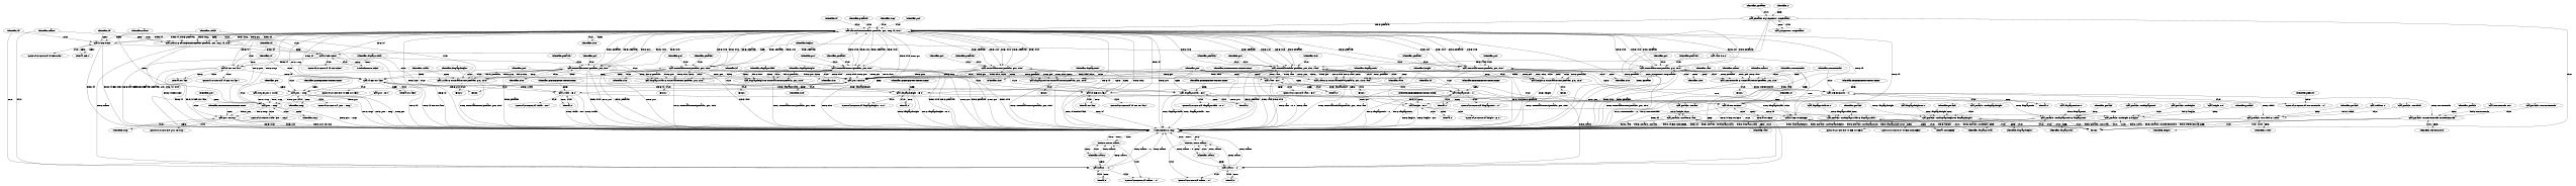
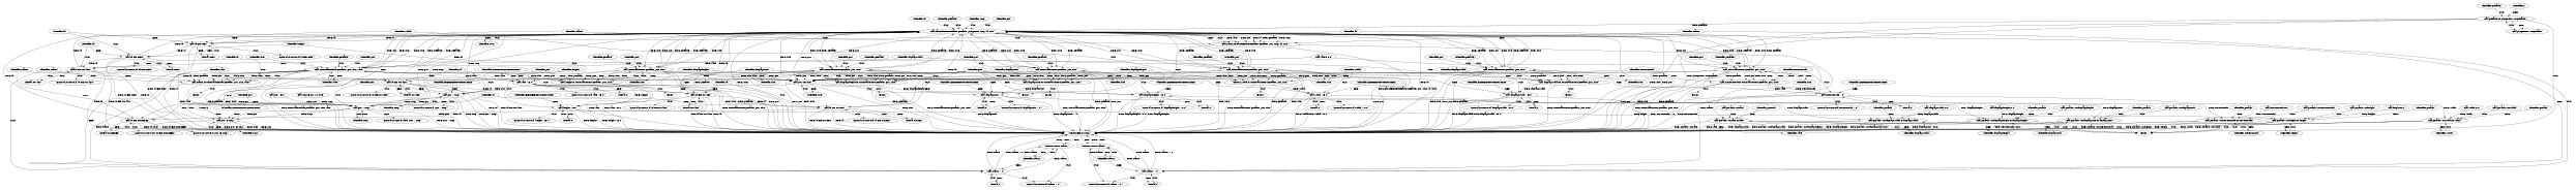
  digraph {
    n1 [label="(Call,pReader = pSegment->m_pReader)"]
-   n2 [label="(Call,ParseElementHeader(pReader, pos, stop, id, size))"]
+   n2 [label="(Call,ParseElementHeader(pReader, pSegment, stop, id, size))"]
    n3 [label="(Block,)"]
    n4 [label="(Call,pSegment->m_pReader)"]
    n5 [label="(MethodReturn,long)"]
    n6 [label="(Call,status = ParseElementHeader(pReader, pos, stop, id, size))"]
    n7 [label="(Call,id == 0x30)"]
    n8 [label="(Call,UnserializeUInt(pReader, pos, size))"]
    n9 [label="(Call,pos += size)"]
    n10 [label="(Call,pos > stop)"]
    n11 [label="(Call,UnserializeUInt(pReader, pos, size))"]
    n12 [label="(Call,UnserializeUInt(pReader, pos, size))"]
    n13 [label="(Call,UnserializeUInt(pReader, pos, size))"]
    n14 [label="(Call,UnserializeUInt(pReader, pos, size))"]
    n15 [label="(Call,UnserializeUInt(pReader, pos, size))"]
    n16 [label="(Call,UnserializeFloat(pReader, pos, size, rate))"]
    n17 [label="(Identifier,size)"]
    n18 [label="(Return,return status;)"]
    n19 [label="(Return,return status;)"]
    n20 [label="(Call,status < 0)"]
    n21 [label="(Block,)"]
    n22 [label="(Call,id == 0x3A)"]
    n23 [label="(Literal,0x30)"]
    n24 [label="(ControlStructure,if (id == 0x30))"]
-   n25 [label="(Call,width = UnserializeUInt(pReader, pos, size))"]
+   n25 [label="(Return,width = UnserializeUInt(pReader, pos, size))"]
    n26 [label="(Identifier,size)"]
    n27 [label="(Identifier,size)"]
    n28 [label="(Call,pos < stop)"]
    n29 [label="(ControlStructure,if (pos > stop))"]
    n30 [label="(Identifier,stop)"]
    n31 [label="(Call,height = UnserializeUInt(pReader, pos, size))"]
    n32 [label="(Identifier,size)"]
    n33 [label="(Call,display_width = UnserializeUInt(pReader, pos, size))"]
    n34 [label="(Identifier,size)"]
    n35 [label="(Call,display_height = UnserializeUInt(pReader, pos, size))"]
    n36 [label="(Identifier,size)"]
    n37 [label="(Call,display_unit = UnserializeUInt(pReader, pos, size))"]
    n38 [label="(Identifier,size)"]
    n39 [label="(Call,stereo_mode = UnserializeUInt(pReader, pos, size))"]
    n40 [label="(Identifier,size)"]
    n41 [label="(Call,status = UnserializeFloat(pReader, pos, size, rate))"]
    n42 [label="(Call,rate <= 0)"]
    n43 [label="(Identifier,rate)"]
    n44 [label="(ControlStructure,if (status < 0))"]
    n45 [label="(Literal,0)"]
    n46 [label="(Identifier,status)"]
    n47 [label="(Call,id == 0x14B0)"]
    n48 [label="(ControlStructure,if (id == 0x3A))"]
-   n49 [label="(MethodReturn,0x3A)"]
+   n49 [label="(Literal,0x3A)"]
    n50 [label="(Call,id == 0x14BA)"]
    n51 [label="(Literal,0x14B0)"]
    n52 [label="(ControlStructure,if (id == 0x14B0))"]
    n53 [label="(Call,id == 0x14B2)"]
    n54 [label="(ControlStructure,if (id == 0x14BA))"]
    n55 [label="(Literal,0x14BA)"]
    n56 [label="(Call,id == 0x13B8)"]
    n57 [label="(ControlStructure,if (id == 0x14B2))"]
    n58 [label="(Literal,0x14B2)"]
    n59 [label="(Call,id == 0x0383E3)"]
    n60 [label="(Literal,0x13B8)"]
    n61 [label="(ControlStructure,if (id == 0x13B8))"]
    n62 [label="(Literal,0x0383E3)"]
    n63 [label="(ControlStructure,if (id == 0x0383E3))"]
    n64 [label="(Call,width <= 0)"]
    n65 [label="(Block,)"]
    n66 [label="(Call,pTrack->m_width = width)"]
    n67 [label="(ControlStructure,if (width <= 0))"]
    n68 [label="(Literal,0)"]
    n69 [label="(Identifier,width)"]
    n70 [label="(Call,pos != stop)"]
    n71 [label="(Identifier,stop)"]
    n72 [label="(ControlStructure,while (pos < stop))"]
    n73 [label="(ControlStructure,if (pos != stop))"]
    n74 [label="(Identifier,stop)"]
    n75 [label="(Call,height <= 0)"]
    n76 [label="(Block,)"]
    n77 [label="(Call,pTrack->m_height = height)"]
    n78 [label="(ControlStructure,if (height <= 0))"]
    n79 [label="(Literal,0)"]
    n80 [label="(Identifier,height)"]
    n81 [label="(Call,display_width <= 0)"]
    n82 [label="(Block,)"]
    n83 [label="(Call,pTrack->m_display_width = display_width)"]
    n84 [label="(Literal,0)"]
    n85 [label="(ControlStructure,if (display_width <= 0))"]
    n86 [label="(Identifier,display_width)"]
    n87 [label="(Call,display_height <= 0)"]
    n88 [label="(Block,)"]
    n89 [label="(Call,pTrack->m_display_height = display_height)"]
    n90 [label="(ControlStructure,if (display_height <= 0))"]
    n91 [label="(Literal,0)"]
    n92 [label="(Identifier,display_height)"]
    n93 [label="(Call,display_unit < 0)"]
    n94 [label="(Block,)"]
    n95 [label="(Call,pTrack->m_display_unit = display_unit)"]
    n96 [label="(Literal,0)"]
    n97 [label="(ControlStructure,if (display_unit < 0))"]
    n98 [label="(Identifier,display_unit)"]
    n99 [label="(Call,stereo_mode < 0)"]
    n100 [label="(Block,)"]
    n101 [label="(Call,pTrack->m_stereo_mode = stereo_mode)"]
    n102 [label="(ControlStructure,if (stereo_mode < 0))"]
    n103 [label="(Literal,0)"]
    n104 [label="(Identifier,stereo_mode)"]
    n105 [label="(Call,status < 0)"]
    n106 [label="(Block,)"]
    n107 [label="(ControlStructure,if (rate <= 0))"]
    n108 [label="(Literal,0)"]
    n109 [label="(ControlStructure,if (status < 0))"]
    n110 [label="(Literal,0)"]
    n111 [label="(Identifier,status)"]
    n112 [label="(Call,pTrack->m_rate = rate)"]
    n113 [label="(Identifier,rate)"]
    n114 [label="(Call,pTrack->m_display_height)"]
    n115 [label="(Identifier,pos)"]
    n116 [label="(Call,pTrack->m_height)"]
    n117 [label="(Identifier,pReader)"]
    n118 [label="(Identifier,id)"]
    n119 [label="(Identifier,E_FILE_FORMAT_INVALID)"]
    n120 [label="(Call,height = 0)"]
    n121 [label="(Call,display_height = 0)"]
    n122 [label="(Identifier,pos)"]
    n123 [label="(Identifier,pReader)"]
    n124 [label="(Identifier,width)"]
    n125 [label="(Identifier,status)"]
    n126 [label="(Identifier,id)"]
    n127 [label="(Identifier,pos)"]
    n128 [label="(Identifier,pTrack)"]
    n129 [label="(Identifier,pReader)"]
    n130 [label="(Identifier,display_height)"]
    n131 [label="(Identifier,pReader)"]
    n132 [label="(Identifier,pTrack)"]
    n133 [label="(Call,rate = 6.0)"]
    n134 [label="(Identifier,status)"]
    n135 [label="(Identifier,id)"]
    n136 [label="(Identifier,pReader)"]
    n137 [label="(Identifier,height)"]
    n138 [label="(Identifier,display_width)"]
    n139 [label="(Identifier,pos)"]
    n140 [label="(Identifier,rate)"]
    n141 [label="(Identifier,id)"]
    n142 [label="(Identifier,pTrack)"]
    n143 [label="(Identifier,id)"]
    n144 [label="(Call,pos >= 0)"]
    n145 [label="(Identifier,id)"]
    n146 [label="(Identifier,E_FILE_FORMAT_INVALID)"]
    n147 [label="(Call,pTrack->m_stereo_mode)"]
    n148 [label="(Identifier,size)"]
    n149 [label="(Identifier,status)"]
    n150 [label="(Identifier,status)"]
    n151 [label="(Identifier,display_height)"]
    n152 [label="(Identifier,pResult)"]
    n153 [label="(Call,display_width = 0)"]
    n154 [label="(Identifier,pReader)"]
    n155 [label="(Identifier,width)"]
    n156 [label="(Identifier,stereo_mode)"]
    n157 [label="(Identifier,stop)"]
    n158 [label="(Identifier,pos)"]
    n159 [label="(Identifier,E_FILE_FORMAT_INVALID)"]
-   n160 [label="(Call,display_unit = 0)"]
    n161 [label="(Identifier,pos)"]
    n162 [label="(Identifier,pos)"]
    n163 [label="(Identifier,E_FILE_FORMAT_INVALID)"]
    n164 [label="(Identifier,E_FILE_FORMAT_INVALID)"]
    n165 [label="(Call,stop = pos + s.size)"]
    n166 [label="(Identifier,stereo_mode)"]
    n167 [label="(Call,pTrack->m_rate)"]
    n168 [label="(Identifier,E_FILE_FORMAT_INVALID)"]
    n169 [label="(Identifier,id)"]
    n170 [label="(Identifier,pos)"]
    n171 [label="(Identifier,pTrack)"]
    n172 [label="(Identifier,display_unit)"]
    n173 [label="(Identifier,E_FILE_FORMAT_INVALID)"]
    n174 [label="(Identifier,height)"]
    n175 [label="(Call,width = 0)"]
    n176 [label="(Identifier,id)"]
    n177 [label="(Identifier,pReader)"]
    n178 [label="(Identifier,pos)"]
    n179 [label="(Identifier,pTrack)"]
    n180 [label="(Identifier,E_FILE_FORMAT_INVALID)"]
    n181 [label="(Call,pTrack->m_width)"]
    n182 [label="(Call,pTrack->m_display_unit)"]
    n183 [label="(Identifier,display_unit)"]
    n184 [label="(Identifier,pos)"]
    n185 [label="(Identifier,pReader)"]
    n186 [label="(Call,stereo_mode = 0)"]
    n187 [label="(Identifier,pos)"]
    n188 [label="(Identifier,pTrack)"]
    n189 [label="(Identifier,s)"]
    n190 [label="(Identifier,pReader)"]
    n191 [label="(Identifier,E_FILE_FORMAT_INVALID)"]
    n192 [label="(Identifier,pos)"]
    n193 [label="(Identifier,display_width)"]
+   1000373
    n1 -> n2 [label="DDG: pReader"]
    n1 -> n3 [label="AST: "]
    n1 -> n4 [label="CFG: "]
    n1 -> n5 [label="DDG: pSegment->m_pReader"]
    n1 -> n5 [label="DDG: pReader"]
    n2 -> n5 [label="DDG: id"]
    n2 -> n5 [label="DDG: size"]
    n2 -> n5 [label="DDG: pos"]
    n2 -> n5 [label="DDG: pReader"]
    n2 -> n5 [label="DDG: stop"]
    n2 -> n6 [label="AST: "]
    n2 -> n6 [label="DDG: size"]
    n2 -> n6 [label="DDG: pos"]
    n2 -> n6 [label="DDG: id"]
    n2 -> n6 [label="DDG: pReader"]
    n2 -> n6 [label="DDG: stop"]
    n2 -> n7 [label="DDG: id"]
    n2 -> n8 [label="DDG: pReader"]
    n2 -> n8 [label="DDG: pos"]
    n2 -> n8 [label="DDG: size"]
    n2 -> n9 [label="DDG: size"]
    n2 -> n9 [label="DDG: pos"]
    n2 -> n10 [label="DDG: stop"]
    n2 -> n11 [label="DDG: pReader"]
    n2 -> n11 [label="DDG: pos"]
    n2 -> n11 [label="DDG: size"]
    n2 -> n12 [label="DDG: pReader"]
    n2 -> n12 [label="DDG: pos"]
    n2 -> n12 [label="DDG: size"]
    n2 -> n13 [label="DDG: pReader"]
    n2 -> n13 [label="DDG: pos"]
    n2 -> n13 [label="DDG: size"]
    n2 -> n14 [label="DDG: pReader"]
    n2 -> n14 [label="DDG: pos"]
    n2 -> n14 [label="DDG: size"]
    n2 -> n15 [label="DDG: pReader"]
    n2 -> n15 [label="DDG: pos"]
    n2 -> n15 [label="DDG: size"]
    n2 -> n16 [label="DDG: pReader"]
    n2 -> n16 [label="DDG: pos"]
    n2 -> n16 [label="DDG: size"]
    n2 -> n17 [label="CFG: "]
    n4 -> n1 [label="AST: "]
    n5 -> n18 [label="CFG: "]
    n5 -> n19 [label="CFG: "]
    n6 -> n2 [label="CFG: "]
    n6 -> n5 [label="DDG: ParseElementHeader(pReader, pos, stop, id, size)"]
    n6 -> n20 [label="DDG: status"]
    n6 -> n21 [label="AST: "]
    n7 -> n2 [label="DDG: id"]
    n7 -> n5 [label="DDG: id == 0x30"]
    n7 -> n5 [label="DDG: id"]
    n7 -> n22 [label="DDG: id"]
    n7 -> n23 [label="CFG: "]
    n7 -> n24 [label="AST: "]
    n8 -> n2 [label="DDG: pReader"]
    n8 -> n2 [label="DDG: size"]
    n8 -> n5 [label="DDG: pos"]
    n8 -> n5 [label="DDG: pReader"]
    n8 -> n5 [label="DDG: size"]
    n8 -> n9 [label="DDG: size"]
    n8 -> n9 [label="DDG: pos"]
    n8 -> n25 [label="AST: "]
    n8 -> n25 [label="DDG: pReader"]
    n8 -> n25 [label="DDG: pos"]
    n8 -> n25 [label="DDG: size"]
    n8 -> n26 [label="CFG: "]
    n9 -> n5 [label="DDG: size"]
    n9 -> n10 [label="DDG: pos"]
    n9 -> n21 [label="AST: "]
    n9 -> n27 [label="CFG: "]
    n10 -> n5 [label="DDG: pos > stop"]
    n10 -> n5 [label="DDG: pos"]
    n10 -> n5 [label="DDG: stop"]
    n10 -> n28 [label="DDG: pos"]
    n10 -> n28 [label="DDG: stop"]
    n10 -> n29 [label="AST: "]
    n10 -> n30 [label="CFG: "]
    n11 -> n2 [label="DDG: pReader"]
    n11 -> n2 [label="DDG: size"]
    n11 -> n5 [label="DDG: pos"]
    n11 -> n5 [label="DDG: size"]
    n11 -> n5 [label="DDG: pReader"]
    n11 -> n9 [label="DDG: size"]
    n11 -> n9 [label="DDG: pos"]
    n11 -> n31 [label="AST: "]
    n11 -> n31 [label="DDG: pReader"]
    n11 -> n31 [label="DDG: pos"]
    n11 -> n31 [label="DDG: size"]
    n11 -> n32 [label="CFG: "]
    n12 -> n2 [label="DDG: pReader"]
    n12 -> n2 [label="DDG: size"]
    n12 -> n5 [label="DDG: pos"]
    n12 -> n5 [label="DDG: pReader"]
    n12 -> n5 [label="DDG: size"]
    n12 -> n9 [label="DDG: size"]
    n12 -> n9 [label="DDG: pos"]
    n12 -> n33 [label="AST: "]
    n12 -> n33 [label="DDG: pReader"]
    n12 -> n33 [label="DDG: pos"]
    n12 -> n33 [label="DDG: size"]
    n12 -> n34 [label="CFG: "]
    n13 -> n2 [label="DDG: pReader"]
    n13 -> n2 [label="DDG: size"]
    n13 -> n5 [label="DDG: pReader"]
    n13 -> n5 [label="DDG: pos"]
    n13 -> n5 [label="DDG: size"]
    n13 -> n9 [label="DDG: size"]
    n13 -> n9 [label="DDG: pos"]
    n13 -> n35 [label="AST: "]
    n13 -> n35 [label="DDG: pReader"]
    n13 -> n35 [label="DDG: pos"]
    n13 -> n35 [label="DDG: size"]
    n13 -> n36 [label="CFG: "]
    n14 -> n2 [label="DDG: pReader"]
    n14 -> n2 [label="DDG: size"]
    n14 -> n5 [label="DDG: pReader"]
    n14 -> n5 [label="DDG: pos"]
    n14 -> n5 [label="DDG: size"]
    n14 -> n9 [label="DDG: size"]
    n14 -> n9 [label="DDG: pos"]
    n14 -> n37 [label="AST: "]
    n14 -> n37 [label="DDG: pReader"]
    n14 -> n37 [label="DDG: pos"]
    n14 -> n37 [label="DDG: size"]
    n14 -> n38 [label="CFG: "]
    n15 -> n2 [label="DDG: pReader"]
    n15 -> n2 [label="DDG: size"]
    n15 -> n5 [label="DDG: size"]
    n15 -> n5 [label="DDG: pReader"]
    n15 -> n5 [label="DDG: pos"]
    n15 -> n9 [label="DDG: size"]
    n15 -> n9 [label="DDG: pos"]
    n15 -> n39 [label="AST: "]
    n15 -> n39 [label="DDG: pReader"]
    n15 -> n39 [label="DDG: pos"]
    n15 -> n39 [label="DDG: size"]
    n15 -> n40 [label="CFG: "]
    n16 -> n2 [label="DDG: pReader"]
    n16 -> n2 [label="DDG: size"]
    n16 -> n5 [label="DDG: rate"]
    n16 -> n5 [label="DDG: size"]
    n16 -> n5 [label="DDG: pos"]
    n16 -> n5 [label="DDG: pReader"]
    n16 -> n9 [label="DDG: size"]
    n16 -> n9 [label="DDG: pos"]
    n16 -> n41 [label="AST: "]
    n16 -> n41 [label="DDG: pReader"]
    n16 -> n41 [label="DDG: pos"]
    n16 -> n41 [label="DDG: size"]
    n16 -> n41 [label="DDG: rate"]
    n16 -> n42 [label="DDG: rate"]
    n16 -> n43 [label="CFG: "]
    n17 -> n2 [label="AST: "]
    n18 -> n5 [label="DDG: <RET>"]
    n18 -> n44 [label="AST: "]
    n18 -> n46 [label="CFG: "]
    n19 -> n5 [label="DDG: <RET>"]
    n19 -> n109 [label="AST: "]
    n19 -> n111 [label="CFG: "]
    n20 -> n5 [label="DDG: status < 0"]
    n20 -> n5 [label="DDG: status"]
    n20 -> n18 [label="DDG: status"]
    n20 -> n44 [label="AST: "]
    n20 -> n45 [label="CFG: "]
    n22 -> n2 [label="DDG: id"]
    n22 -> n5 [label="DDG: id"]
    n22 -> n5 [label="DDG: id == 0x3A"]
    n22 -> n47 [label="DDG: id"]
    n22 -> n48 [label="AST: "]
    n22 -> n49 [label="CFG: "]
-   n23 -> n7 [label="CFG: "]
+   n23 -> n7 [label="AST: "]
    n25 -> n5 [label="DDG: UnserializeUInt(pReader, pos, size)"]
    n25 -> n8 [label="CFG: "]
    n25 -> n64 [label="DDG: width"]
    n25 -> n65 [label="AST: "]
    n26 -> n8 [label="AST: "]
    n27 -> n9 [label="AST: "]
    n28 -> n2 [label="DDG: pos"]
    n28 -> n2 [label="DDG: stop"]
    n28 -> n5 [label="DDG: pos < stop"]
    n28 -> n70 [label="DDG: pos"]
    n28 -> n70 [label="DDG: stop"]
    n28 -> n71 [label="CFG: "]
    n28 -> n72 [label="AST: "]
    n30 -> n10 [label="AST: "]
    n31 -> n5 [label="DDG: UnserializeUInt(pReader, pos, size)"]
    n31 -> n11 [label="CFG: "]
    n31 -> n75 [label="DDG: height"]
    n31 -> n76 [label="AST: "]
    n32 -> n11 [label="AST: "]
    n33 -> n5 [label="DDG: UnserializeUInt(pReader, pos, size)"]
    n33 -> n12 [label="CFG: "]
    n33 -> n81 [label="DDG: display_width"]
    n33 -> n82 [label="AST: "]
    n34 -> n12 [label="AST: "]
    n35 -> n5 [label="DDG: UnserializeUInt(pReader, pos, size)"]
    n35 -> n13 [label="CFG: "]
    n35 -> n87 [label="DDG: display_height"]
    n35 -> n88 [label="AST: "]
    n36 -> n13 [label="AST: "]
    n37 -> n5 [label="DDG: UnserializeUInt(pReader, pos, size)"]
    n37 -> n14 [label="CFG: "]
    n37 -> n93 [label="DDG: display_unit"]
    n37 -> n94 [label="AST: "]
    n38 -> n14 [label="AST: "]
    n39 -> n5 [label="DDG: UnserializeUInt(pReader, pos, size)"]
    n39 -> n15 [label="CFG: "]
    n39 -> n99 [label="DDG: stereo_mode"]
    n39 -> n100 [label="AST: "]
    n40 -> n15 [label="AST: "]
    n41 -> n5 [label="DDG: UnserializeFloat(pReader, pos, size, rate)"]
    n41 -> n16 [label="CFG: "]
    n41 -> n105 [label="DDG: status"]
    n41 -> n106 [label="AST: "]
    n42 -> n5 [label="DDG: rate"]
    n42 -> n5 [label="DDG: rate <= 0"]
    n42 -> n16 [label="DDG: rate"]
    n42 -> n107 [label="AST: "]
    n42 -> n108 [label="CFG: "]
    n43 -> n16 [label="AST: "]
    n45 -> n20 [label="AST: "]
    n46 -> n18 [label="AST: "]
    n46 -> n18 [label="DDG: status"]
    n46 -> n20 [label="CFG: "]
    n47 -> n2 [label="DDG: id"]
    n47 -> n5 [label="DDG: id"]
    n47 -> n5 [label="DDG: id == 0x14B0"]
    n47 -> n50 [label="DDG: id"]
    n47 -> n51 [label="CFG: "]
    n47 -> n52 [label="AST: "]
    n49 -> n22 [label="AST: "]
    n50 -> n2 [label="DDG: id"]
    n50 -> n5 [label="DDG: id"]
    n50 -> n5 [label="DDG: id == 0x14BA"]
    n50 -> n53 [label="DDG: id"]
    n50 -> n54 [label="AST: "]
    n50 -> n55 [label="CFG: "]
    n51 -> n47 [label="AST: "]
    n53 -> n2 [label="DDG: id"]
    n53 -> n5 [label="DDG: id"]
    n53 -> n5 [label="DDG: id == 0x14B2"]
    n53 -> n56 [label="DDG: id"]
    n53 -> n57 [label="AST: "]
    n53 -> n58 [label="CFG: "]
    n55 -> n50 [label="AST: "]
    n56 -> n2 [label="DDG: id"]
    n56 -> n5 [label="DDG: id == 0x13B8"]
    n56 -> n5 [label="DDG: id"]
    n56 -> n59 [label="DDG: id"]
    n56 -> n60 [label="CFG: "]
-   n60 -> n61 [label="AST: "]
+   n56 -> n61 [label="AST: "]
    n58 -> n53 [label="AST: "]
    n59 -> n2 [label="DDG: id"]
    n59 -> n5 [label="DDG: id"]
    n59 -> n5 [label="DDG: id == 0x0383E3"]
    n59 -> n62 [label="CFG: "]
-   n59 -> n63 [label="CFG: "]
+   n59 -> n63 [label="AST: "]
    n60 -> n56 [label="AST: "]
    n62 -> n59 [label="AST: "]
    n64 -> n5 [label="DDG: width"]
    n64 -> n5 [label="DDG: width <= 0"]
    n64 -> n66 [label="DDG: width"]
    n64 -> n67 [label="AST: "]
    n64 -> n68 [label="CFG: "]
    n66 -> n3 [label="AST: "]
    n66 -> n5 [label="DDG: width"]
    n66 -> n5 [label="DDG: pTrack->m_width"]
    n66 -> n69 [label="CFG: "]
    n68 -> n64 [label="AST: "]
    n69 -> n66 [label="AST: "]
    n70 -> n5 [label="DDG: stop"]
    n70 -> n5 [label="DDG: pos"]
    n70 -> n5 [label="DDG: pos != stop"]
    n70 -> n73 [label="AST: "]
    n70 -> n74 [label="CFG: "]
    n71 -> n28 [label="AST: "]
    n74 -> n70 [label="AST: "]
    n75 -> n5 [label="DDG: height"]
    n75 -> n5 [label="DDG: height <= 0"]
    n75 -> n77 [label="DDG: height"]
    n75 -> n78 [label="AST: "]
    n75 -> n79 [label="CFG: "]
    n77 -> n3 [label="AST: "]
    n77 -> n5 [label="DDG: pTrack->m_height"]
    n77 -> n5 [label="DDG: height"]
    n77 -> n80 [label="CFG: "]
    n79 -> n75 [label="AST: "]
    n80 -> n77 [label="AST: "]
    n81 -> n5 [label="DDG: display_width"]
    n81 -> n5 [label="DDG: display_width <= 0"]
    n81 -> n83 [label="DDG: display_width"]
    n81 -> n84 [label="CFG: "]
    n81 -> n85 [label="AST: "]
    n83 -> n3 [label="AST: "]
    n83 -> n5 [label="DDG: display_width"]
    n83 -> n5 [label="DDG: pTrack->m_display_width"]
    n83 -> n86 [label="CFG: "]
    n84 -> n81 [label="AST: "]
    n86 -> n83 [label="AST: "]
    n87 -> n5 [label="DDG: display_height"]
    n87 -> n5 [label="DDG: display_height <= 0"]
    n87 -> n89 [label="DDG: display_height"]
    n87 -> n90 [label="AST: "]
    n87 -> n91 [label="CFG: "]
    n89 -> n3 [label="AST: "]
    n89 -> n5 [label="DDG: display_height"]
    n89 -> n5 [label="DDG: pTrack->m_display_height"]
    n89 -> n92 [label="CFG: "]
    n91 -> n87 [label="AST: "]
    n92 -> n89 [label="AST: "]
    n93 -> n5 [label="DDG: display_unit"]
    n93 -> n5 [label="DDG: display_unit < 0"]
    n93 -> n95 [label="DDG: display_unit"]
    n93 -> n96 [label="CFG: "]
    n93 -> n97 [label="AST: "]
    n95 -> n3 [label="AST: "]
    n95 -> n5 [label="DDG: pTrack->m_display_unit"]
    n95 -> n5 [label="DDG: display_unit"]
    n95 -> n98 [label="CFG: "]
    n96 -> n93 [label="AST: "]
    n98 -> n95 [label="AST: "]
    n99 -> n5 [label="DDG: stereo_mode < 0"]
    n99 -> n5 [label="DDG: stereo_mode"]
    n99 -> n101 [label="DDG: stereo_mode"]
    n99 -> n102 [label="AST: "]
    n99 -> n103 [label="CFG: "]
    n101 -> n3 [label="AST: "]
    n101 -> n5 [label="DDG: stereo_mode"]
    n101 -> n5 [label="DDG: pTrack->m_stereo_mode"]
    n101 -> n104 [label="CFG: "]
    n103 -> n99 [label="AST: "]
    n104 -> n101 [label="AST: "]
    n105 -> n5 [label="DDG: status"]
    n105 -> n5 [label="DDG: status < 0"]
    n105 -> n19 [label="DDG: status"]
    n105 -> n109 [label="AST: "]
    n105 -> n110 [label="CFG: "]
    n108 -> n42 [label="AST: "]
    n110 -> n105 [label="AST: "]
    n111 -> n19 [label="AST: "]
    n111 -> n19 [label="DDG: status"]
    n111 -> n105 [label="CFG: "]
    n112 -> n3 [label="AST: "]
    n112 -> n5 [label="DDG: rate"]
    n112 -> n5 [label="DDG: pTrack->m_rate"]
    n112 -> n113 [label="CFG: "]
    n113 -> n112 [label="AST: "]
    n114 -> n89 [label="AST: "]
    n115 -> n9 [label="CFG: "]
    n115 -> n10 [label="AST: "]
    n116 -> n77 [label="AST: "]
    n117 -> n13 [label="AST: "]
    n118 -> n2 [label="AST: "]
    n119 -> n70 [label="CFG: "]
    n120 -> n77 [label="DDG: height"]
-   n121 -> n89 [label="CFG: display_height"]
+   n121 -> n89 [label="DDG: display_height"]
    n122 -> n9 [label="AST: "]
    n122 -> n42 [label="CFG: "]
    n122 -> n59 [label="CFG: "]
    n122 -> n64 [label="CFG: "]
    n122 -> n75 [label="CFG: "]
    n122 -> n81 [label="CFG: "]
    n122 -> n87 [label="CFG: "]
    n122 -> n93 [label="CFG: "]
    n122 -> n99 [label="CFG: "]
    n123 -> n2 [label="AST: "]
    n124 -> n25 [label="CFG: "]
    n124 -> n64 [label="AST: "]
    n125 -> n6 [label="AST: "]
    n125 -> n28 [label="CFG: "]
    n126 -> n7 [label="AST: "]
    n126 -> n20 [label="CFG: "]
    n127 -> n14 [label="AST: "]
    n128 -> n66 [label="CFG: "]
    n129 -> n8 [label="AST: "]
    n130 -> n35 [label="CFG: "]
    n130 -> n87 [label="AST: "]
    n131 -> n15 [label="AST: "]
    n132 -> n77 [label="CFG: "]
    n133 -> n16 [label="DDG: rate"]
    n133 -> n112 [label="DDG: rate"]
    n134 -> n6 [label="CFG: "]
    n134 -> n20 [label="AST: "]
    n135 -> n22 [label="CFG: "]
    n135 -> n47 [label="AST: "]
    n136 -> n11 [label="AST: "]
    n137 -> n31 [label="CFG: "]
    n137 -> n75 [label="AST: "]
    n138 -> n33 [label="CFG: "]
    n138 -> n81 [label="AST: "]
    n139 -> n15 [label="AST: "]
    n140 -> n42 [label="AST: "]
    n140 -> n105 [label="CFG: "]
    n141 -> n7 [label="CFG: "]
    n141 -> n22 [label="AST: "]
    n142 -> n89 [label="CFG: "]
    n143 -> n50 [label="CFG: "]
    n143 -> n53 [label="AST: "]
    n144 -> n28 [label="DDG: pos"]
    n145 -> n56 [label="CFG: "]
    n145 -> n59 [label="AST: "]
    n146 -> n42 [label="CFG: "]
    n147 -> n101 [label="AST: "]
    n148 -> n16 [label="AST: "]
    n149 -> n41 [label="CFG: "]
    n149 -> n105 [label="AST: "]
    n150 -> n41 [label="AST: "]
    n150 -> n59 [label="CFG: "]
    n151 -> n35 [label="AST: "]
    n151 -> n50 [label="CFG: "]
-   n152 -> n102 [label="CFG: "]
+   n152 -> n112 [label="CFG: "]
    n153 -> n83 [label="DDG: display_width"]
    n154 -> n14 [label="AST: "]
    n155 -> n7 [label="CFG: "]
    n155 -> n25 [label="AST: "]
    n156 -> n39 [label="CFG: "]
    n156 -> n99 [label="AST: "]
    n157 -> n2 [label="AST: "]
    n158 -> n11 [label="AST: "]
    n159 -> n10 [label="CFG: "]
-   n160 -> n95 [label="DDG: display_unit"]
    n161 -> n2 [label="AST: "]
    n162 -> n13 [label="AST: "]
    n163 -> n81 [label="CFG: "]
    n164 -> n99 [label="CFG: "]
    n165 -> n28 [label="DDG: stop"]
    n166 -> n39 [label="AST: "]
    n166 -> n56 [label="CFG: "]
    n167 -> n112 [label="AST: "]
    n168 -> n64 [label="CFG: "]
    n169 -> n53 [label="CFG: "]
    n169 -> n56 [label="AST: "]
    n170 -> n8 [label="AST: "]
    n171 -> n101 [label="CFG: "]
    n172 -> n37 [label="AST: "]
    n172 -> n53 [label="CFG: "]
    n173 -> n93 [label="CFG: "]
    n174 -> n22 [label="CFG: "]
    n174 -> n31 [label="AST: "]
    n175 -> n66 [label="DDG: width"]
    n176 -> n47 [label="CFG: "]
    n176 -> n50 [label="AST: "]
    n177 -> n1 [label="AST: "]
    n178 -> n12 [label="AST: "]
    n179 -> n95 [label="CFG: "]
    n180 -> n87 [label="CFG: "]
    n181 -> n66 [label="AST: "]
    n182 -> n95 [label="AST: "]
    n183 -> n37 [label="CFG: "]
    n183 -> n93 [label="AST: "]
    n184 -> n10 [label="CFG: "]
    n184 -> n28 [label="AST: "]
    n185 -> n16 [label="AST: "]
    n186 -> n101 [label="DDG: stereo_mode"]
    n187 -> n16 [label="AST: "]
    n188 -> n83 [label="CFG: "]
    n189 -> n1 [label="CFG: "]
    n190 -> n12 [label="AST: "]
    n191 -> n75 [label="CFG: "]
    n192 -> n28 [label="CFG: "]
    n192 -> n70 [label="AST: "]
    n193 -> n33 [label="AST: "]
    n193 -> n47 [label="CFG: "]
+   1000373 -> n70 [label="CFG: "]
  }
